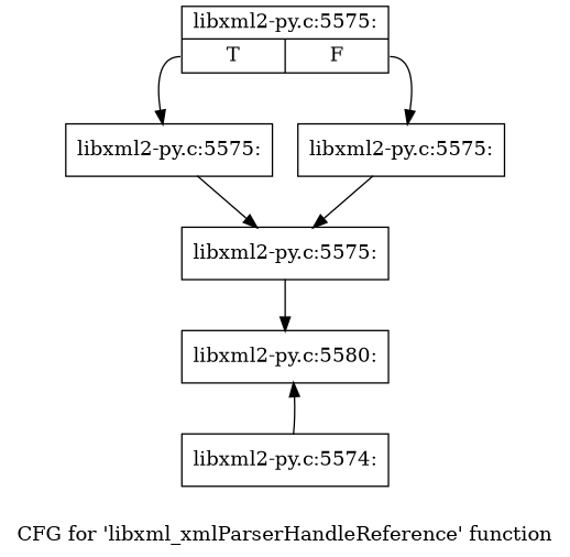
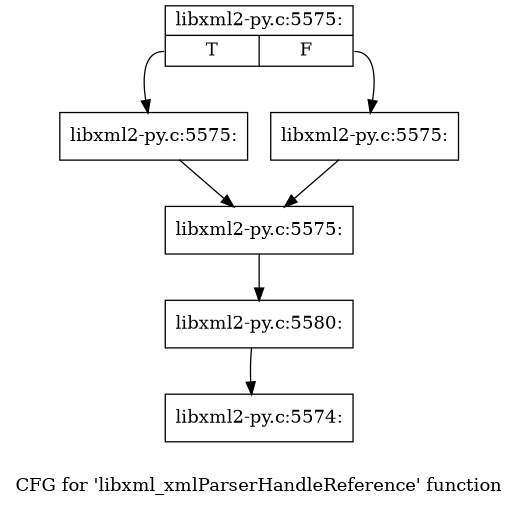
  digraph {
    label="CFG for 'libxml_xmlParserHandleReference' function"
    node [shape=record]
    n1 [label="{libxml2-py.c:5575:|{<s0>T|<s1>F}}"]
    n2 [label="{libxml2-py.c:5575:}"]
    n3 [label="{libxml2-py.c:5575:}"]
    n4 [label="{libxml2-py.c:5574:}"]
    n5 [label="{libxml2-py.c:5580:}"]
    n6 [label="{libxml2-py.c:5575:}"]
    n1 -> n2 [tailport=s0]
    n1 -> n3 [tailport=s1]
    n2 -> n6
    n3 -> n6
-   n4 -> n5
+   n5 -> n4
    n6 -> n5
  }
